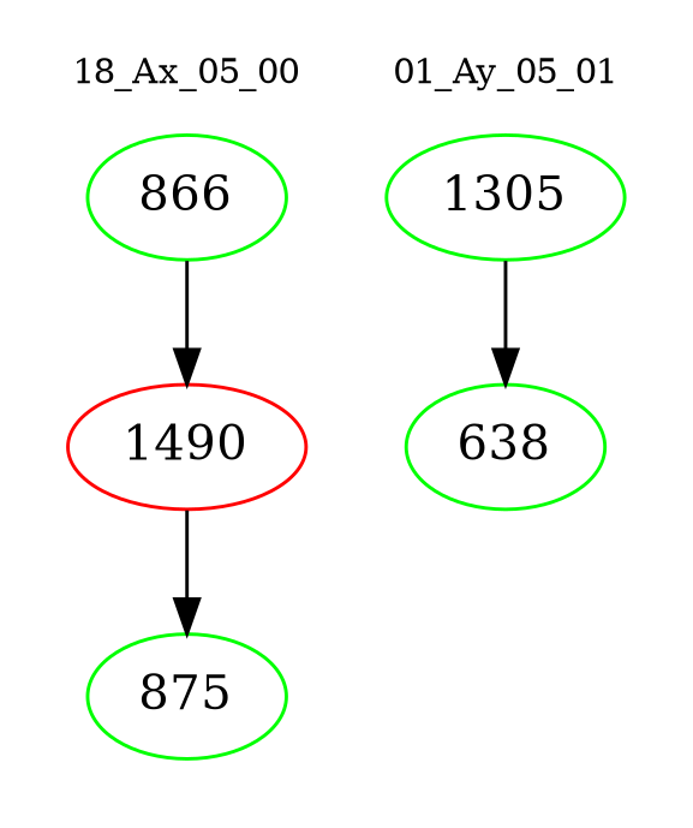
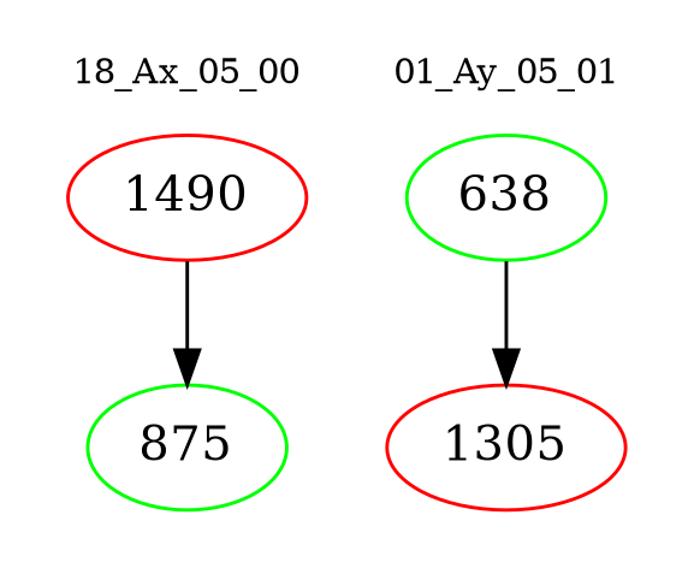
  digraph {
    node [color=green]
    edge [color=black]
-   n1 [label=866]
    n2 [color=red label=1490]
    n3 [label=875]
    n4 [label=638]
-   n5 [label=1305]
+   n5 [color=red label=1305]
    subgraph cluster_1 {
      color=white
      fontsize=10
      label="18_Ax_05_00"
-     n1
      n2
      n3
    }
    subgraph cluster_2 {
      color=white
      fontsize=10
      label="01_Ay_05_01"
      n4
      n5
    }
-   n1 -> n2
    n2 -> n3
-   n5 -> n4
+   n4 -> n5
  }
